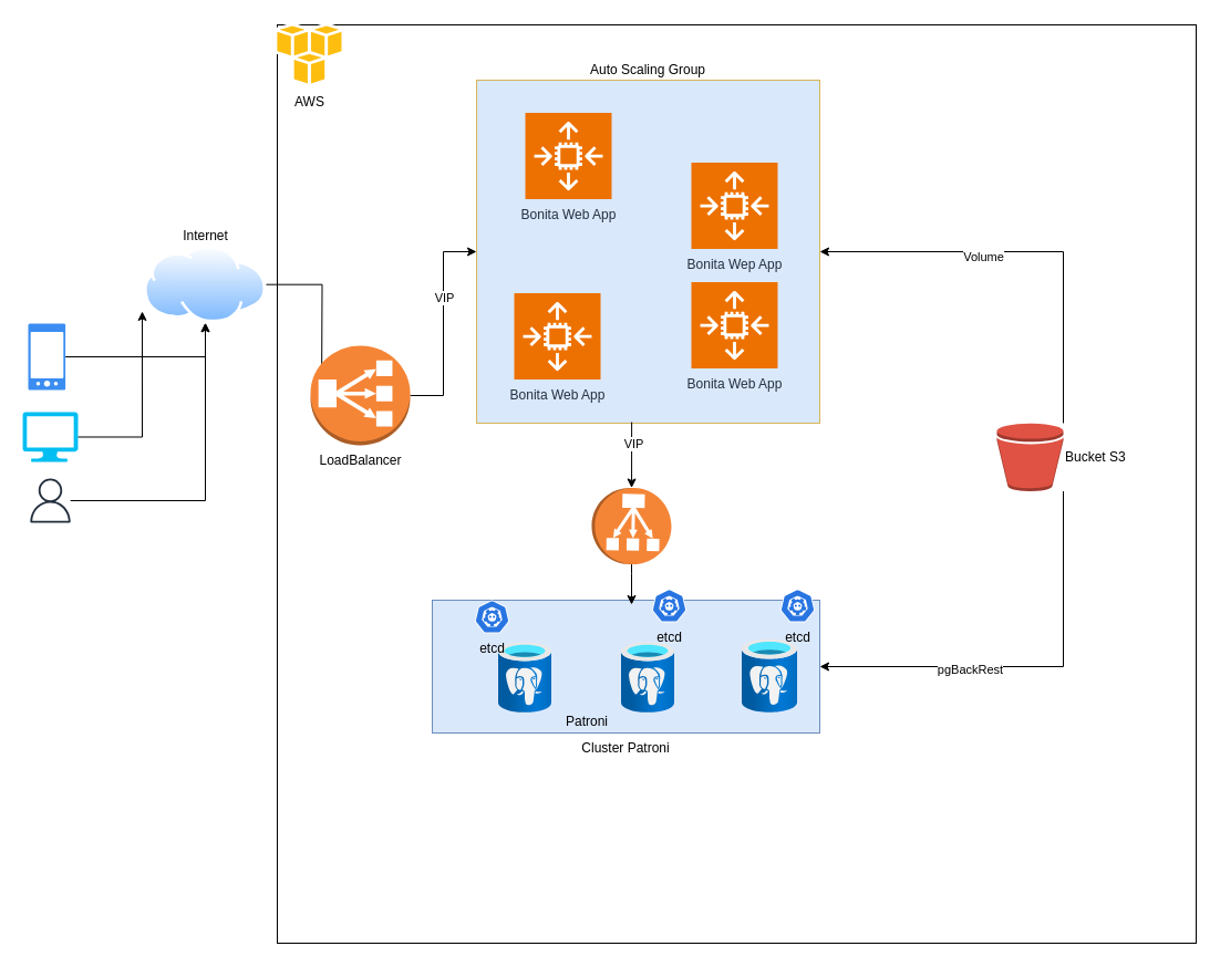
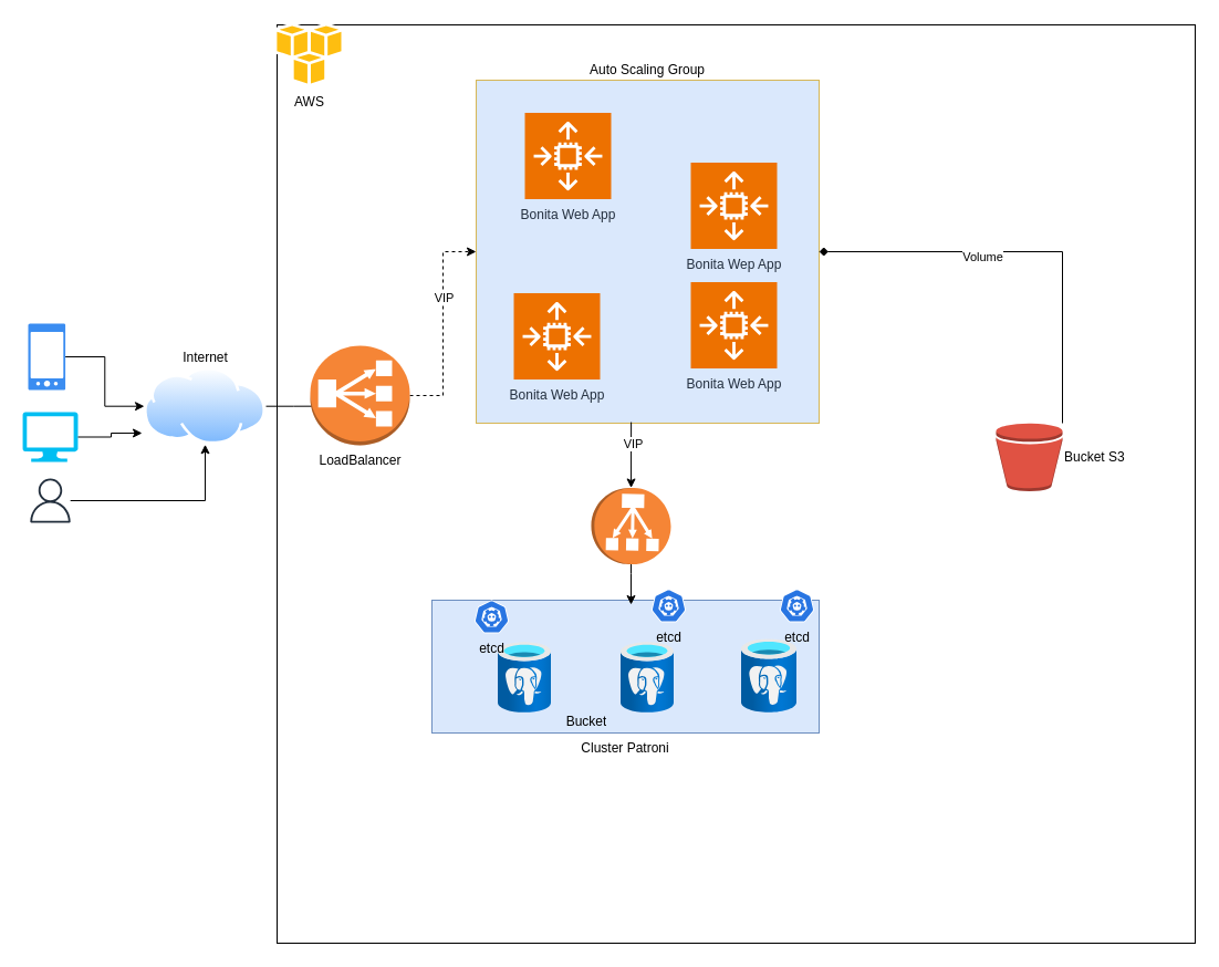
  <mxCell id="0" />
  <mxCell id="1" parent="0" />
  <mxCell id="2" value="" style="whiteSpace=wrap;html=1;aspect=fixed;" parent="1" vertex="1"><mxGeometry x="250" y="22" width="830" height="830" as="geometry" /></mxCell>
  <mxCell id="3" value="Cluster Patroni" style="rounded=0;whiteSpace=wrap;html=1;fillColor=#dae8fc;strokeColor=#6c8ebf;labelPosition=center;verticalLabelPosition=bottom;align=center;verticalAlign=top;" parent="1" vertex="1"><mxGeometry x="390" y="542" width="350" height="120" as="geometry" /></mxCell>
  <mxCell id="4" value="Auto Scaling Group" style="whiteSpace=wrap;html=1;aspect=fixed;fillColor=#dae8fc;strokeColor=#d6b656;labelPosition=center;verticalLabelPosition=top;align=center;verticalAlign=bottom;" parent="1" vertex="1"><mxGeometry x="430" y="72" width="310" height="310" as="geometry" /></mxCell>
  <mxCell id="5" value="" style="verticalLabelPosition=bottom;html=1;verticalAlign=top;align=center;strokeColor=none;fillColor=#00BEF2;shape=mxgraph.azure.computer;pointerEvents=1;" parent="1" vertex="1"><mxGeometry x="20" y="372" width="50" height="45" as="geometry" /></mxCell>
  <mxCell id="6" style="edgeStyle=orthogonalEdgeStyle;rounded=0;orthogonalLoop=1;jettySize=auto;html=1;" parent="1" source="7" target="11" edge="1"><mxGeometry relative="1" as="geometry" /></mxCell>
  <mxCell id="7" value="" style="sketch=0;outlineConnect=0;fontColor=#232F3E;gradientColor=none;fillColor=#232F3D;strokeColor=none;dashed=0;verticalLabelPosition=bottom;verticalAlign=top;align=center;html=1;fontSize=12;fontStyle=0;aspect=fixed;pointerEvents=1;shape=mxgraph.aws4.user;" parent="1" vertex="1"><mxGeometry x="25" y="432" width="40" height="40" as="geometry" /></mxCell>
  <mxCell id="8" style="edgeStyle=orthogonalEdgeStyle;rounded=0;orthogonalLoop=1;jettySize=auto;html=1;" parent="1" source="9" target="11" edge="1"><mxGeometry relative="1" as="geometry" /></mxCell>
  <mxCell id="9" value="" style="sketch=0;html=1;aspect=fixed;strokeColor=none;shadow=0;fillColor=#3B8DF1;verticalAlign=top;labelPosition=center;verticalLabelPosition=bottom;shape=mxgraph.gcp2.phone_android" parent="1" vertex="1"><mxGeometry x="25" y="292" width="33.6" height="60" as="geometry" /></mxCell>
  <mxCell id="10" style="edgeStyle=orthogonalEdgeStyle;rounded=0;orthogonalLoop=1;jettySize=auto;html=1;" parent="1" source="11" edge="1"><mxGeometry relative="1" as="geometry"><mxPoint x="290" y="366.65" as="targetPoint" /></mxGeometry></mxCell>
- <mxCell id="11" value="Internet" style="image;aspect=fixed;perimeter=ellipsePerimeter;html=1;align=center;shadow=0;dashed=0;spacingTop=3;image=img/lib/active_directory/internet_cloud.svg;labelPosition=center;verticalLabelPosition=top;verticalAlign=bottom;" parent="1" vertex="1"><mxGeometry x="130" y="222" width="110" height="69.3" as="geometry" /></mxCell>
+ <mxCell id="11" value="Internet" style="image;aspect=fixed;perimeter=ellipsePerimeter;html=1;align=center;shadow=0;dashed=0;spacingTop=3;image=img/lib/active_directory/internet_cloud.svg;labelPosition=center;verticalLabelPosition=top;verticalAlign=bottom;" parent="1" vertex="1"><mxGeometry x="130" y="332" width="110" height="69.3" as="geometry" /></mxCell>
  <mxCell id="12" style="edgeStyle=orthogonalEdgeStyle;rounded=0;orthogonalLoop=1;jettySize=auto;html=1;entryX=-0.018;entryY=0.851;entryDx=0;entryDy=0;entryPerimeter=0;" parent="1" source="5" target="11" edge="1"><mxGeometry relative="1" as="geometry" /></mxCell>
  <mxCell id="13" value="Bonita Wep App" style="sketch=0;points=[[0,0,0],[0.25,0,0],[0.5,0,0],[0.75,0,0],[1,0,0],[0,1,0],[0.25,1,0],[0.5,1,0],[0.75,1,0],[1,1,0],[0,0.25,0],[0,0.5,0],[0,0.75,0],[1,0.25,0],[1,0.5,0],[1,0.75,0]];outlineConnect=0;fontColor=#232F3E;fillColor=#ED7100;strokeColor=#ffffff;dashed=0;verticalLabelPosition=bottom;verticalAlign=top;align=center;html=1;fontSize=12;fontStyle=0;aspect=fixed;shape=mxgraph.aws4.resourceIcon;resIcon=mxgraph.aws4.auto_scaling2;" parent="1" vertex="1"><mxGeometry x="624" y="146.5" width="78" height="78" as="geometry" /></mxCell>
  <mxCell id="14" value="Bonita Web App" style="sketch=0;points=[[0,0,0],[0.25,0,0],[0.5,0,0],[0.75,0,0],[1,0,0],[0,1,0],[0.25,1,0],[0.5,1,0],[0.75,1,0],[1,1,0],[0,0.25,0],[0,0.5,0],[0,0.75,0],[1,0.25,0],[1,0.5,0],[1,0.75,0]];outlineConnect=0;fontColor=#232F3E;fillColor=#ED7100;strokeColor=#ffffff;dashed=0;verticalLabelPosition=bottom;verticalAlign=top;align=center;html=1;fontSize=12;fontStyle=0;aspect=fixed;shape=mxgraph.aws4.resourceIcon;resIcon=mxgraph.aws4.auto_scaling2;" parent="1" vertex="1"><mxGeometry x="624" y="254.5" width="78" height="78" as="geometry" /></mxCell>
  <mxCell id="15" value="Bonita Web App" style="sketch=0;points=[[0,0,0],[0.25,0,0],[0.5,0,0],[0.75,0,0],[1,0,0],[0,1,0],[0.25,1,0],[0.5,1,0],[0.75,1,0],[1,1,0],[0,0.25,0],[0,0.5,0],[0,0.75,0],[1,0.25,0],[1,0.5,0],[1,0.75,0]];outlineConnect=0;fontColor=#232F3E;fillColor=#ED7100;strokeColor=#ffffff;dashed=0;verticalLabelPosition=bottom;verticalAlign=top;align=center;html=1;fontSize=12;fontStyle=0;aspect=fixed;shape=mxgraph.aws4.resourceIcon;resIcon=mxgraph.aws4.auto_scaling2;" parent="1" vertex="1"><mxGeometry x="464" y="264.5" width="78" height="78" as="geometry" /></mxCell>
  <mxCell id="16" value="Bonita Web App" style="sketch=0;points=[[0,0,0],[0.25,0,0],[0.5,0,0],[0.75,0,0],[1,0,0],[0,1,0],[0.25,1,0],[0.5,1,0],[0.75,1,0],[1,1,0],[0,0.25,0],[0,0.5,0],[0,0.75,0],[1,0.25,0],[1,0.5,0],[1,0.75,0]];outlineConnect=0;fontColor=#232F3E;fillColor=#ED7100;strokeColor=#ffffff;dashed=0;verticalLabelPosition=bottom;verticalAlign=top;align=center;html=1;fontSize=12;fontStyle=0;aspect=fixed;shape=mxgraph.aws4.resourceIcon;resIcon=mxgraph.aws4.auto_scaling2;" parent="1" vertex="1"><mxGeometry x="474" y="101.5" width="78" height="78" as="geometry" /></mxCell>
  <mxCell id="17" value="" style="image;aspect=fixed;html=1;points=[];align=center;fontSize=12;image=img/lib/azure2/databases/Azure_Database_PostgreSQL_Server.svg;" parent="1" vertex="1"><mxGeometry x="450" y="580" width="48" height="64" as="geometry" /></mxCell>
  <mxCell id="18" value="" style="image;aspect=fixed;html=1;points=[];align=center;fontSize=12;image=img/lib/azure2/databases/Azure_Database_PostgreSQL_Server.svg;" parent="1" vertex="1"><mxGeometry x="561" y="580" width="48" height="64" as="geometry" /></mxCell>
  <mxCell id="19" value="" style="image;aspect=fixed;html=1;points=[];align=center;fontSize=12;image=img/lib/azure2/databases/Azure_Database_PostgreSQL_Server.svg;" parent="1" vertex="1"><mxGeometry x="670" y="577.33" width="50" height="66.67" as="geometry" /></mxCell>
- <mxCell id="20" style="edgeStyle=orthogonalEdgeStyle;rounded=0;orthogonalLoop=1;jettySize=auto;html=1;" parent="1" source="22" target="4" edge="1"><mxGeometry relative="1" as="geometry" /></mxCell>
+ <mxCell id="20" style="edgeStyle=orthogonalEdgeStyle;rounded=0;orthogonalLoop=1;jettySize=auto;html=1;dashed=1;" parent="1" source="22" target="4" edge="1"><mxGeometry relative="1" as="geometry" /></mxCell>
  <mxCell id="21" value="VIP" style="edgeLabel;html=1;align=center;verticalAlign=middle;resizable=0;points=[];" parent="20" vertex="1" connectable="0"><mxGeometry x="0.253" relative="1" as="geometry"><mxPoint as="offset" /></mxGeometry></mxCell>
  <mxCell id="22" value="LoadBalancer" style="outlineConnect=0;dashed=0;verticalLabelPosition=bottom;verticalAlign=top;align=center;html=1;shape=mxgraph.aws3.classic_load_balancer;fillColor=#F58536;gradientColor=none;" parent="1" vertex="1"><mxGeometry x="280" y="312" width="90" height="90" as="geometry" /></mxCell>
  <mxCell id="23" value="" style="edgeStyle=orthogonalEdgeStyle;rounded=0;orthogonalLoop=1;jettySize=auto;html=1;" parent="1" edge="1"><mxGeometry relative="1" as="geometry"><mxPoint x="570" y="475.505" as="sourcePoint" /><mxPoint x="570" y="546" as="targetPoint" /><Array as="points"><mxPoint x="570" y="518" /><mxPoint x="570" y="518" /></Array></mxGeometry></mxCell>
  <mxCell id="24" value="" style="outlineConnect=0;dashed=0;verticalLabelPosition=bottom;verticalAlign=top;align=center;html=1;shape=mxgraph.aws3.classic_load_balancer;fillColor=#F58536;gradientColor=none;rotation=91;" parent="1" vertex="1"><mxGeometry x="535.5" y="439" width="69" height="72" as="geometry" /></mxCell>
  <mxCell id="25" value="etcd" style="sketch=0;html=1;dashed=0;whitespace=wrap;fillColor=#2875E2;strokeColor=#ffffff;points=[[0.005,0.63,0],[0.1,0.2,0],[0.9,0.2,0],[0.5,0,0],[0.995,0.63,0],[0.72,0.99,0],[0.5,1,0],[0.28,0.99,0]];verticalLabelPosition=bottom;align=center;verticalAlign=top;shape=mxgraph.kubernetes.icon;prIcon=etcd" parent="1" vertex="1"><mxGeometry x="700" y="532" width="40" height="30" as="geometry" /></mxCell>
  <mxCell id="26" value="etcd" style="sketch=0;html=1;dashed=0;whitespace=wrap;fillColor=#2875E2;strokeColor=#ffffff;points=[[0.005,0.63,0],[0.1,0.2,0],[0.9,0.2,0],[0.5,0,0],[0.995,0.63,0],[0.72,0.99,0],[0.5,1,0],[0.28,0.99,0]];verticalLabelPosition=bottom;align=center;verticalAlign=top;shape=mxgraph.kubernetes.icon;prIcon=etcd" parent="1" vertex="1"><mxGeometry x="424" y="542" width="40" height="30" as="geometry" /></mxCell>
  <mxCell id="27" value="etcd" style="sketch=0;html=1;dashed=0;whitespace=wrap;fillColor=#2875E2;strokeColor=#ffffff;points=[[0.005,0.63,0],[0.1,0.2,0],[0.9,0.2,0],[0.5,0,0],[0.995,0.63,0],[0.72,0.99,0],[0.5,1,0],[0.28,0.99,0]];verticalLabelPosition=bottom;align=center;verticalAlign=top;shape=mxgraph.kubernetes.icon;prIcon=etcd" parent="1" vertex="1"><mxGeometry x="584" y="532" width="40" height="30" as="geometry" /></mxCell>
- <mxCell id="28" value="Patroni" style="text;html=1;strokeColor=none;fillColor=none;align=center;verticalAlign=middle;whiteSpace=wrap;overflow=hidden;" parent="1" vertex="1"><mxGeometry x="490" y="642" width="80" height="20" as="geometry" /></mxCell>
- <mxCell id="29" style="edgeStyle=orthogonalEdgeStyle;rounded=0;orthogonalLoop=1;jettySize=auto;html=1;" parent="1" source="33" target="4" edge="1"><mxGeometry relative="1" as="geometry"><Array as="points"><mxPoint x="960" y="227" /></Array></mxGeometry></mxCell>
+ <mxCell id="28" value="Bucket" style="text;html=1;strokeColor=none;fillColor=none;align=center;verticalAlign=middle;whiteSpace=wrap;overflow=hidden;" parent="1" vertex="1"><mxGeometry x="490" y="642" width="80" height="20" as="geometry" /></mxCell>
+ <mxCell id="29" style="edgeStyle=orthogonalEdgeStyle;rounded=0;orthogonalLoop=1;jettySize=auto;html=1;endArrow=diamond;" parent="1" source="33" target="4" edge="1"><mxGeometry relative="1" as="geometry"><Array as="points"><mxPoint x="960" y="227" /></Array></mxGeometry></mxCell>
  <mxCell id="30" value="Volume" style="edgeLabel;html=1;align=center;verticalAlign=middle;resizable=0;points=[];" vertex="1" connectable="0" parent="29"><mxGeometry x="0.216" y="4" relative="1" as="geometry"><mxPoint as="offset" /></mxGeometry></mxCell>
- <mxCell id="31" style="edgeStyle=orthogonalEdgeStyle;rounded=0;orthogonalLoop=1;jettySize=auto;html=1;entryX=1;entryY=0.5;entryDx=0;entryDy=0;" parent="1" source="33" target="3" edge="1"><mxGeometry relative="1" as="geometry"><Array as="points"><mxPoint x="960" y="602" /></Array></mxGeometry></mxCell>
- <mxCell id="32" value="pgBackRest" style="edgeLabel;html=1;align=center;verticalAlign=middle;resizable=0;points=[];" vertex="1" connectable="0" parent="31"><mxGeometry x="0.287" y="2" relative="1" as="geometry"><mxPoint x="1" as="offset" /></mxGeometry></mxCell>
  <mxCell id="33" value="&lt;div style=&quot;&quot;&gt;Bucket S3&lt;/div&gt;" style="outlineConnect=0;dashed=0;verticalLabelPosition=middle;verticalAlign=middle;align=left;html=1;shape=mxgraph.aws3.bucket;fillColor=#E05243;gradientColor=none;labelPosition=right;" parent="1" vertex="1"><mxGeometry x="900" y="382" width="60" height="61.5" as="geometry" /></mxCell>
  <mxCell id="34" value="AWS" style="dashed=0;outlineConnect=0;html=1;align=center;labelPosition=center;verticalLabelPosition=bottom;verticalAlign=top;shape=mxgraph.weblogos.aws" parent="1" vertex="1"><mxGeometry x="247" y="20" width="63.6" height="58.4" as="geometry" /></mxCell>
  <mxCell id="35" value="" style="endArrow=classic;html=1;rounded=0;exitX=0.452;exitY=0.997;exitDx=0;exitDy=0;exitPerimeter=0;" parent="1" source="4" target="24" edge="1"><mxGeometry width="50" height="50" relative="1" as="geometry"><mxPoint x="540" y="372" as="sourcePoint" /><mxPoint x="590" y="322" as="targetPoint" /></mxGeometry></mxCell>
  <mxCell id="36" value="VIP" style="edgeLabel;html=1;align=center;verticalAlign=middle;resizable=0;points=[];" parent="35" vertex="1" connectable="0"><mxGeometry x="-0.363" y="1" relative="1" as="geometry"><mxPoint as="offset" /></mxGeometry></mxCell>
